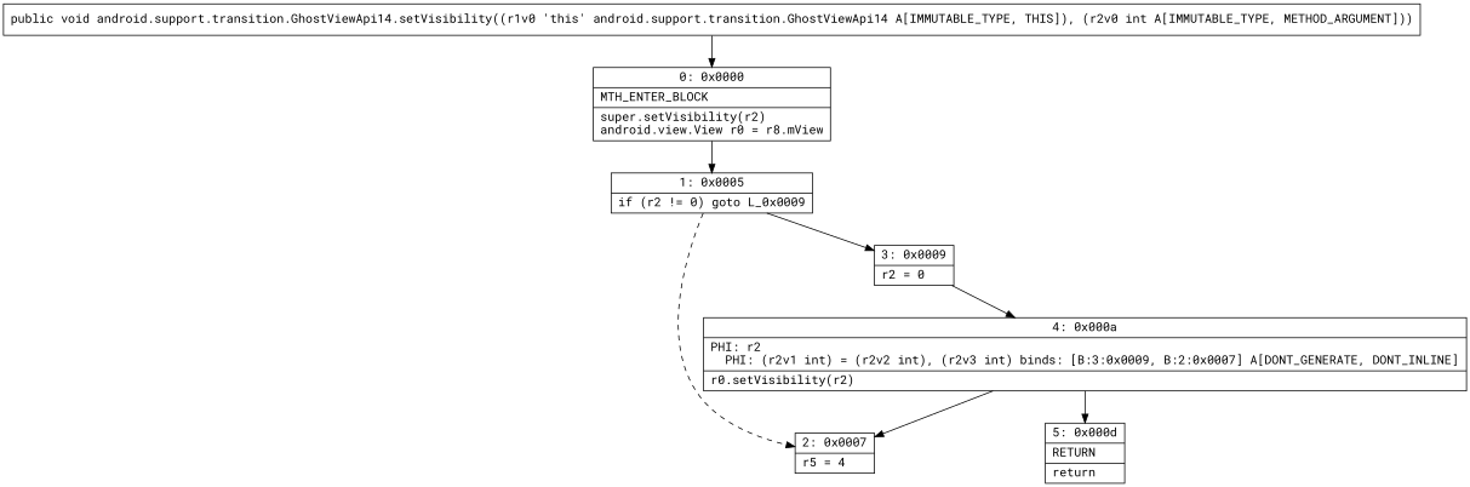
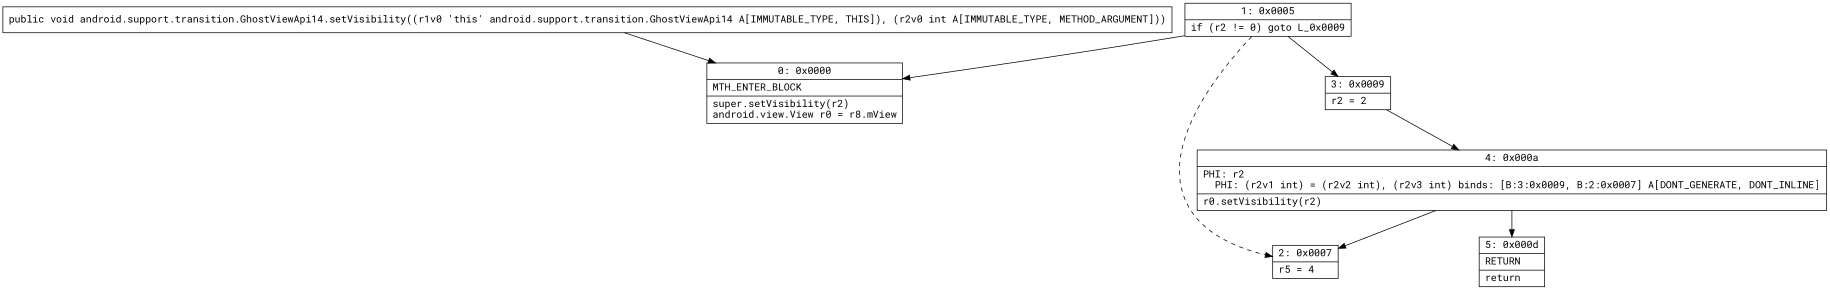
  digraph {
    fontname="Roboto Mono"
    node [fontname="Roboto Mono" shape=record]
    edge [fontname="Roboto Mono"]
    n1 [label="{0\:\ 0x0000|MTH_ENTER_BLOCK\l|super.setVisibility(r2)\landroid.view.View r0 = r8.mView\l}"]
    n2 [label="{1\:\ 0x0005|if (r2 != 0) goto L_0x0009\l}"]
    n3 [label="{2\:\ 0x0007|r5 = 4\l}"]
-   n4 [label="{3\:\ 0x0009|r2 = 0\l}"]
+   n4 [label="{3\:\ 0x0009|r2 = 2\l}"]
    n5 [label="{4\:\ 0x000a|PHI: r2 \l  PHI: (r2v1 int) = (r2v2 int), (r2v3 int) binds: [B:3:0x0009, B:2:0x0007] A[DONT_GENERATE, DONT_INLINE]\l|r0.setVisibility(r2)\l}"]
    n6 [label="{5\:\ 0x000d|RETURN\l|return\l}"]
    n7 [label="{public void android.support.transition.GhostViewApi14.setVisibility((r1v0 'this' android.support.transition.GhostViewApi14 A[IMMUTABLE_TYPE, THIS]), (r2v0 int A[IMMUTABLE_TYPE, METHOD_ARGUMENT])) }"]
-   n1 -> n2
+   n2 -> n1
    n2 -> n3 [style=dashed]
    n2 -> n4
    n4 -> n5
    n5 -> n3
    n5 -> n6
    n7 -> n1
  }
